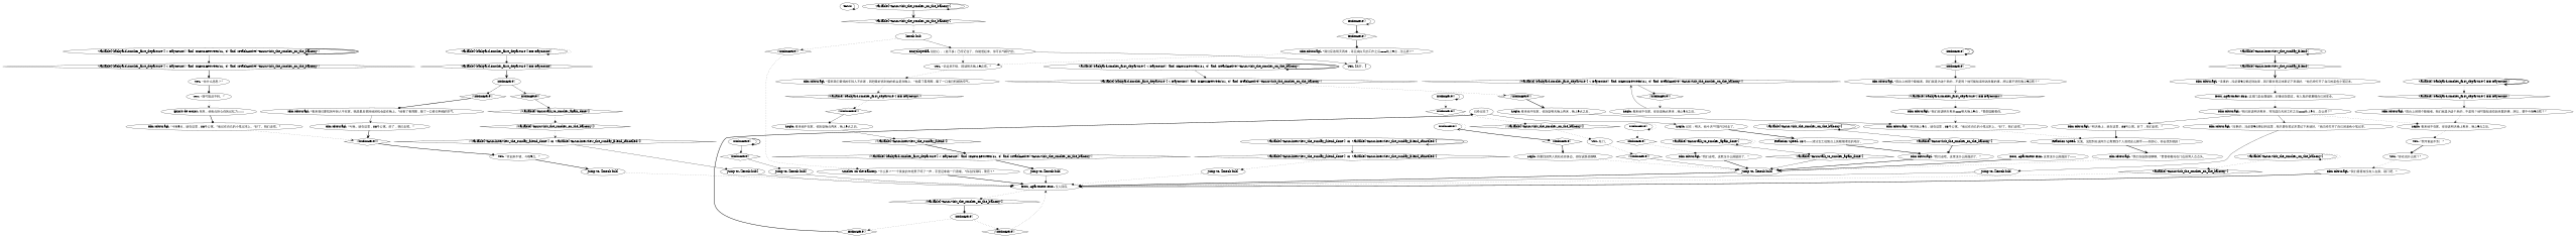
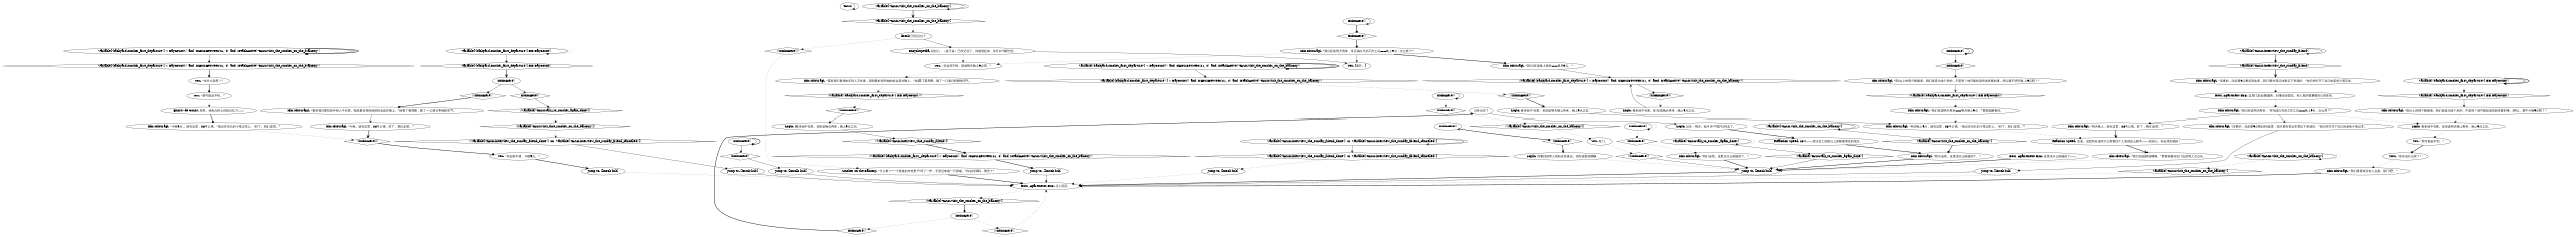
  digraph {
    edge [arrowhead=dot style=dotted]
    n1 [label=TASK]
    n2 [label="已经记住了"]
    n3 [label="Logic: 记住：明天。他今天*可能*已经走了。"]
    n4 [label="Reaction Speed: 28号……清洁女工说阳台上的吸烟者住的地方。"]
    n5 [label="Kim Kitsuragi: “我们看看有没有人在家。敲门吧。”"]
    n6 [label="Door, Apartment #28: 没人回应。"]
    n7 [label="!(Variable[\"TASK.visit_the_smoker_on_the_balcony\"])" shape=diamond]
    n8 [label="Kim Kitsuragi: “阳台上的那个吸烟者。我们就是为这个来的，不是吗？他可能知道些凶杀案的事。所以，要不今晚9点吧？”"]
    n9 [label="Logic: 看来他不在家。你应该明天晚上再来，晚上9点之后。"]
    n10 [label="You: “我可能赶不到。”"]
    n11 [label="IsKimHere()"]
    n12 [label="IsKimHere()" shape=diamond]
    n13 [label="Jump to: [knock hub]"]
    n14 [label="!(IsKimHere())" shape=diamond]
    n15 [label="You: “听起来不错。今晚9点。”"]
    n16 [label="Jump to: [knock hub]"]
    n17 [label="Jump to: [knock hub]"]
    n18 [label="Variable[\"TASK.interview_the_sunday_friend\"]"]
    n19 [label="Variable[\"TASK.interview_the_sunday_friend\"]" shape=diamond]
    n20 [label="Kim Kitsuragi: “没事的，没必要9点整赶到这里，我只要在笔记本里记下来就好。”他已经打开了自己的蓝色小笔记本。"]
    n21 [label="Door, Apartment #28: 这扇门是金属做的，好像还加固过。有人真的很重视自己的安全。"]
    n22 [label="!(Variable[\"TASK.interview_the_sunday_friend\"])" shape=diamond]
    n23 [label="!(Variable[\"backyard.smoker_first_departure\"] < DayCount()  and  IsHourBetween(21, 4)  and  IsTaskActive(\"TASK.visit_the_smoker_on_the_balcony\"))" shape=diamond]
    n24 [label="Jump to: [knock hub]"]
    n25 [label="Jump to: [knock hub]"]
    n26 [label="Kim Kitsuragi: “明天晚上，就在这里，28号公寓。好了，我们走吧。”"]
    n27 [label="Reaction Speed: 见鬼。没想到在这间大公寓里找个人居然这么棘手……别担心。你会找到他的！"]
    n28 [label="Kim Kitsuragi: “我们应该跟他聊聊。”警督朝着站在门边的男人点点头。"]
    n29 [label="You: “你在说什么呢？”"]
    n30 [label="Jump to: [knock hub]"]
    n31 [label="IsKimHere()"]
    n32 [label="IsKimHere()" shape=diamond]
    n33 [label="Logic: 你要找的男人就站在你身边。你应该跟他聊聊。"]
    n34 [label="Jump to: [knock hub]"]
    n35 [label="!(IsKimHere())" shape=diamond]
    n36 [label="IsKimHere()"]
-   n37 [label="knock hub"]
+   n37 [label="knock 已经记住了"]
    n38 [label="Encyclopedia: 别担心，（差不多）已经记住了。你能想起来。你可以*做到*的。"]
    n39 [label="!(IsKimHere())" shape=diamond]
    n40 [label="You: [离开。]"]
    n41 [label="You: “听起来不错。那就明天晚上9点吧。”"]
    n42 [label="Smoker on the Balcony: “什么事？”一个英俊的年轻男子哼了一声，手里还拿着一只香烟。“你在找我吗，警官？”"]
    n43 [label="Variable[\"backyard.smoker_first_departure\"] == DayCount()"]
    n44 [label="Variable[\"backyard.smoker_first_departure\"] == DayCount()" shape=diamond]
    n45 [label="!(Variable[\"backyard.smoker_first_departure\"] == DayCount())" shape=diamond]
    n46 [label="Kim Kitsuragi: “我们应该明天再来——明天晚上9点，”警督提醒着你。"]
    n47 [label="Kim Kitsuragi: “明天晚上9点，就在这里，28号公寓。”他记在自己的小笔记本上。“好了。我们走吧。”"]
    n48 [label="Esprit de Corps: 突然，他有点担心你的记忆力……"]
    n49 [label="Kim Kitsuragi: “今晚9点，就在这里，28号公寓。”他记在自己的小笔记本上。“好了。我们走吧。”"]
    n50 [label="Kim Kitsuragi: “没事的，没必要9点整赶到这里，我只要在笔记本里记下来就好。”他已经打开了自己的蓝色小笔记本。"]
    n51 [label="Kim Kitsuragi: “我们应该明天再来，等完成白天的工作之后——晚上9点，怎么样？”"]
    n52 [label="IsKimHere()"]
    n53 [label="IsKimHere()" shape=diamond]
    n54 [label="Kim Kitsuragi: “我们走吧。这里没什么能做的了。”"]
    n55 [label="!(IsKimHere())" shape=diamond]
    n56 [label="Logic: 看来他不在家。你应该明天晚上再来，晚上9点之后。"]
    n57 [label="Logic: 看来他不在家。你应该晚点再来，晚上9点之后。"]
    n58 [label="Logic: 看来他不在家。你应该晚点再来，晚上9点之后。"]
    n59 [label="!(Variable[\"backyard.smoker_first_departure\"] < DayCount()  and  IsHourBetween(21, 4)  and  IsTaskActive(\"TASK.visit_the_smoker_on_the_balcony\"))" shape=diamond]
    n60 [label="!(IsKimHere())" shape=diamond]
    n61 [label="Kim Kitsuragi: “我们走吧。这里没什么能做的了。”"]
    n62 [label="Variable[\"backyard.smoker_first_departure\"] < DayCount()  and  IsHourBetween(21, 4)  and  IsTaskActive(\"TASK.visit_the_smoker_on_the_balcony\")"]
    n63 [label="Variable[\"backyard.smoker_first_departure\"] < DayCount()  and  IsHourBetween(21, 4)  and  IsTaskActive(\"TASK.visit_the_smoker_on_the_balcony\")" shape=diamond]
    n64 [label="Variable[\"TASK.talk_to_smoker_again_done\"]"]
    n65 [label="Variable[\"TASK.talk_to_smoker_again_done\"]" shape=diamond]
    n66 [label="!(Variable[\"TASK.talk_to_smoker_again_done\"])" shape=diamond]
    n67 [label="!(Variable[\"TASK.visit_the_smoker_on_the_balcony\"])" shape=diamond]
    n68 [label="!(Variable[\"TASK.interview_the_sunday_friend_done\"]  or  Variable[\"TASK.interview_the_sunday_friend_cancelled\"])" shape=diamond]
    n69 [label="Kim Kitsuragi: “看来我们要找的年轻人不在家，我想最好抓到他的机会是在晚上。”他看了看周围，吸了一口春日料峭的空气。"]
    n70 [label="!(Variable[\"backyard.smoker_first_departure\"] == DayCount())" shape=diamond]
    n71 [label="!(IsKimHere())" shape=diamond]
    n72 [label="You: 敲门。"]
    n73 [label="Variable[\"backyard.smoker_first_departure\"] == DayCount()"]
    n74 [label="Variable[\"backyard.smoker_first_departure\"] == DayCount()" shape=diamond]
    n75 [label="IsKimHere()"]
    n76 [label="IsKimHere()" shape=diamond]
    n77 [label="!(IsKimHere())" shape=diamond]
    n78 [label="Kim Kitsuragi: “我们应该明天再来，等完成白天的工作之后——晚上9点，怎么样？”"]
+   n79 [label="Kim Kitsuragi: “我们应该晚上再来——最早9点。”"]
    n80 [label="Kim Kitsuragi: “今晚，就在这里，28号公寓。好了，我们走吧。”"]
    n81 [label="Variable[\"TASK.visit_the_smoker_on_the_balcony\"]"]
    n82 [label="Variable[\"TASK.visit_the_smoker_on_the_balcony\"]" shape=diamond]
    n83 [label="Variable[\"backyard.smoker_first_departure\"] < DayCount()  and  IsHourBetween(21, 4)  and  IsTaskActive(\"TASK.visit_the_smoker_on_the_balcony\")"]
    n84 [label="Variable[\"backyard.smoker_first_departure\"] < DayCount()  and  IsHourBetween(21, 4)  and  IsTaskActive(\"TASK.visit_the_smoker_on_the_balcony\")" shape=diamond]
    n85 [label="You: “你什么意思？”"]
    n86 [label="You: “我可能赶不到。”"]
    n87 [label="Variable[\"TASK.visit_the_smoker_on_the_balcony\"]"]
    n88 [label="Variable[\"TASK.visit_the_smoker_on_the_balcony\"]" shape=diamond]
    n89 [label="IsKimHere()" shape=diamond]
    n90 [label="!(IsKimHere())" shape=diamond]
    n91 [label="Variable[\"TASK.interview_the_sunday_friend_done\"]  or  Variable[\"TASK.interview_the_sunday_friend_cancelled\"]"]
    n92 [label="Variable[\"TASK.interview_the_sunday_friend_done\"]  or  Variable[\"TASK.interview_the_sunday_friend_cancelled\"]" shape=diamond]
    n93 [label="IsKimHere()"]
    n94 [label="IsKimHere()" shape=diamond]
    n95 [label="Kim Kitsuragi: “阳台上的那个吸烟者。我们就是为这个来的，不是吗？他可能知道些凶杀案的事。所以要不明天晚上9点吧？”"]
    n96 [label="IsKimHere()"]
    n97 [label="IsKimHere()" shape=diamond]
    n98 [label="!(Variable[\"TASK.visit_the_smoker_on_the_balcony\"])" shape=diamond]
    n99 [label="IsKimHere()"]
    n100 [label="IsKimHere()" shape=diamond]
    n101 [label="Variable[\"TASK.visit_the_smoker_on_the_balcony\"]"]
    n102 [label="Variable[\"TASK.visit_the_smoker_on_the_balcony\"]" shape=diamond]
    n103 [label="Kim Kitsuragi: “看来我们要找的年轻人不在家。我想最后抓到他的机会是在晚上。”他看了看周围，吸了一口春日料峭的空气。"]
    n104 [label="Door, Apartment #28: 这里没什么能做的了……"]
    n1 -> n1 [arrowhead=diamond style=solid]
    n2 -> n3 [arrowhead=vee style=solid]
    n3 -> n4 [arrowhead=vee style=bold]
    n4 -> n61 [style=bold]
    n5 -> n6 [arrowhead=vee style=bold]
    n6 -> n7 [arrowhead=diamond]
    n7 -> n36 [arrowhead=diamond style=bold]
    n8 -> n9 [arrowhead=vee]
    n9 -> n10 [arrowhead=diamond]
    n10 -> n29 [style=bold]
    n11 -> n11 [style=bold]
    n11 -> n12 [arrowhead=diamond style=solid]
    n12 -> n13 [style=solid]
    n13 -> n6 [arrowhead=diamond style=solid]
    n14 -> n15 [style=bold]
    n15 -> n16 [arrowhead=vee style=bold]
    n16 -> n6 [arrowhead=diamond]
    n17 -> n6 [style=solid]
    n18 -> n18 [arrowhead=vee style=solid]
    n18 -> n19 [arrowhead=diamond style=bold]
    n19 -> n20 [arrowhead=vee style=bold]
    n20 -> n21
    n21 -> n51
    n22 -> n23 [arrowhead=diamond style=bold]
    n23 -> n24 [style=bold]
    n24 -> n6 [arrowhead=diamond style=solid]
    n25 -> n6 [style=solid]
-   n26 -> n27 [style=bold]
+   n26 -> n27 [arrowhead=vee style=bold]
    n27 -> n28 [arrowhead=vee style=bold]
    n28 -> n34 [arrowhead=vee]
    n29 -> n5 [arrowhead=vee]
    n30 -> n6
    n31 -> n31 [arrowhead=vee]
    n31 -> n32 [style=bold]
    n32 -> n33 [arrowhead=diamond style=bold]
    n33 -> n34 [arrowhead=diamond]
    n34 -> n6 [arrowhead=diamond style=bold]
    n35 -> n34 [arrowhead=diamond style=solid]
    n36 -> n89 [arrowhead=vee]
    n36 -> n90
    n37 -> n38 [arrowhead=diamond style=solid]
    n37 -> n39 [arrowhead=vee]
    n38 -> n40 [arrowhead=vee style=solid]
    n38 -> n41 [arrowhead=vee]
    n39 -> n42 [arrowhead=diamond]
    n41 -> n69 [arrowhead=diamond]
    n42 -> n6 [arrowhead=diamond style=bold]
    n43 -> n43 [arrowhead=vee style=bold]
    n43 -> n44 [arrowhead=diamond]
    n44 -> n8 [arrowhead=vee style=solid]
    n45 -> n46
    n46 -> n47 [arrowhead=vee]
    n47 -> n27
    n48 -> n49 [style=bold]
    n49 -> n14 [arrowhead=vee]
    n50 -> n25 [arrowhead=diamond style=solid]
    n51 -> n9
    n51 -> n26 [arrowhead=diamond style=solid]
    n51 -> n50 [arrowhead=vee style=solid]
    n52 -> n52
    n52 -> n53
    n53 -> n54 [arrowhead=diamond]
    n54 -> n34 [style=bold]
    n55 -> n56 [arrowhead=vee style=bold]
    n56 -> n47 [arrowhead=diamond style=solid]
    n57 -> n22 [arrowhead=diamond style=solid]
    n58 -> n59 [arrowhead=vee style=solid]
    n59 -> n60 [style=solid]
    n60 -> n58 [arrowhead=vee]
    n61 -> n34 [style=bold]
    n62 -> n62 [arrowhead=diamond style=bold]
    n62 -> n63 [arrowhead=diamond style=solid]
    n63 -> n55 [arrowhead=vee]
    n64 -> n64
    n64 -> n65 [style=solid]
    n65 -> n34 [style=solid]
    n66 -> n67 [arrowhead=diamond]
    n67 -> n68 [arrowhead=vee]
    n68 -> n17 [style=solid]
    n69 -> n70 [arrowhead=vee]
    n70 -> n71 [arrowhead=diamond]
    n71 -> n57 [style=solid]
    n72 -> n35 [arrowhead=diamond]
    n73 -> n73 [arrowhead=diamond]
    n73 -> n74 [style=solid]
    n74 -> n75 [arrowhead=vee style=bold]
    n75 -> n76 [arrowhead=vee style=solid]
    n75 -> n77 [style=solid]
    n76 -> n66 [arrowhead=diamond style=solid]
    n77 -> n103 [arrowhead=diamond style=bold]
    n78 -> n40 [arrowhead=vee style=solid]
    n78 -> n41 [arrowhead=diamond]
+   n78 -> n79 [style=bold]
+   n79 -> n59 [arrowhead=diamond style=solid]
    n80 -> n14 [arrowhead=vee style=bold]
    n81 -> n81 [style=solid]
    n81 -> n82 [arrowhead=vee style=solid]
    n82 -> n61 [style=bold]
    n83 -> n83 [arrowhead=diamond style=bold]
    n83 -> n84 [style=solid]
    n84 -> n85 [arrowhead=diamond style=bold]
    n85 -> n86 [style=bold]
    n86 -> n48 [arrowhead=vee]
    n87 -> n87
    n87 -> n88
    n88 -> n6 [arrowhead=diamond]
    n89 -> n2 [arrowhead=diamond style=bold]
    n90 -> n6 [arrowhead=vee]
    n91 -> n91 [arrowhead=vee style=solid]
    n91 -> n92 [arrowhead=vee style=solid]
    n92 -> n30 [arrowhead=diamond]
    n93 -> n93 [style=bold]
    n93 -> n94 [arrowhead=diamond style=solid]
    n94 -> n95 [style=solid]
    n95 -> n45 [arrowhead=vee style=solid]
    n96 -> n96 [arrowhead=diamond style=solid]
    n96 -> n97 [arrowhead=vee]
    n97 -> n98
    n98 -> n72
    n99 -> n99 [arrowhead=vee style=solid]
    n99 -> n100 [style=bold]
    n100 -> n78 [style=bold]
    n101 -> n101 [style=solid]
    n101 -> n102 [arrowhead=vee style=bold]
    n102 -> n37 [arrowhead=vee]
    n103 -> n80 [arrowhead=vee style=solid]
    n104 -> n34 [arrowhead=vee style=bold]
  }
